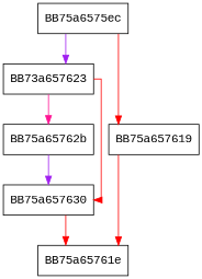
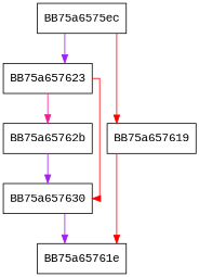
  digraph {
    fontname="Liberation Mono"
    splines=ortho
    node [fontname="Liberation Mono" shape=box]
    edge [color=purple fontname="Liberation Mono"]
    BB75a6575ec
-   BB75a657623 [label=BB73a657623]
+   BB75a657623
    BB75a657619
    BB75a657630
    BB75a65762b
    BB75a65761e
    BB75a6575ec -> BB75a657623
    BB75a6575ec -> BB75a657619 [color=red]
    BB75a657623 -> BB75a657630 [color=red]
    BB75a657623 -> BB75a65762b [color=deeppink]
    BB75a657619 -> BB75a65761e [color=red]
-   BB75a657630 -> BB75a65761e [color=red]
+   BB75a657630 -> BB75a65761e
    BB75a65762b -> BB75a657630
  }
